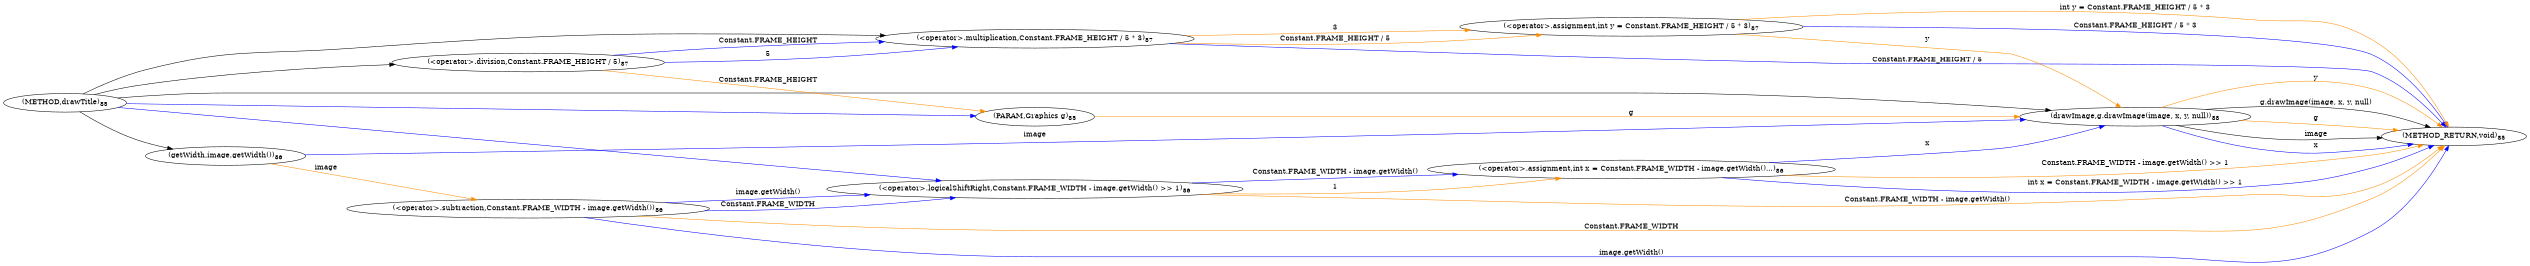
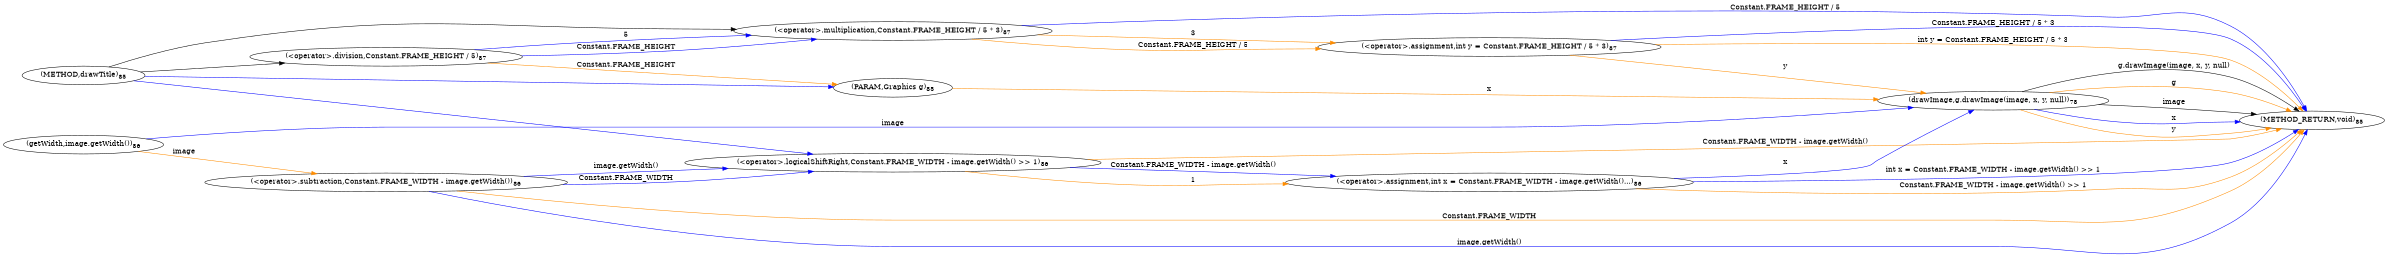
  digraph {
    rankdir=LR
    edge [color=blue]
    n1 [label=<(METHOD,drawTitle)<SUB>85</SUB>>]
    n2 [label=<(PARAM,Graphics g)<SUB>85</SUB>>]
-   n3 [label=<(drawImage,g.drawImage(image, x, y, null))<SUB>88</SUB>>]
+   n3 [label=<(drawImage,g.drawImage(image, x, y, null))<SUB>78</SUB>>]
    n4 [label=<(&lt;operator&gt;.logicalShiftRight,Constant.FRAME_WIDTH - image.getWidth() &gt;&gt; 1)<SUB>86</SUB>>]
    n5 [label=<(&lt;operator&gt;.multiplication,Constant.FRAME_HEIGHT / 5 * 3)<SUB>87</SUB>>]
    n6 [label=<(&lt;operator&gt;.division,Constant.FRAME_HEIGHT / 5)<SUB>87</SUB>>]
    n7 [label=<(getWidth,image.getWidth())<SUB>86</SUB>>]
    n8 [label=<(METHOD_RETURN,void)<SUB>85</SUB>>]
    n9 [label=<(&lt;operator&gt;.assignment,int x = Constant.FRAME_WIDTH - image.getWidth()...)<SUB>86</SUB>>]
    n10 [label=<(&lt;operator&gt;.assignment,int y = Constant.FRAME_HEIGHT / 5 * 3)<SUB>87</SUB>>]
    n11 [label=<(&lt;operator&gt;.subtraction,Constant.FRAME_WIDTH - image.getWidth())<SUB>86</SUB>>]
    n1 -> n2
-   n1 -> n3 [color=black]
    n1 -> n4
    n1 -> n5 [color=black]
    n1 -> n6 [color=black]
-   n1 -> n7 [color=black]
-   n2 -> n3 [color=darkorange label=g]
+   n2 -> n3 [color=darkorange label=x]
    n3 -> n8 [color=darkorange label=g]
    n3 -> n8 [color=black label=image]
    n3 -> n8 [label=x]
    n3 -> n8 [color=darkorange label=y]
    n3 -> n8 [color=black label="g.drawImage(image, x, y, null)"]
    n4 -> n8 [color=darkorange label="Constant.FRAME_WIDTH - image.getWidth()"]
    n4 -> n9 [label="Constant.FRAME_WIDTH - image.getWidth()"]
    n4 -> n9 [color=darkorange label=1]
    n5 -> n8 [label="Constant.FRAME_HEIGHT / 5"]
    n5 -> n10 [color=darkorange label="Constant.FRAME_HEIGHT / 5"]
    n5 -> n10 [color=darkorange label=3]
    n6 -> n2 [color=darkorange label="Constant.FRAME_HEIGHT"]
    n6 -> n5 [label="Constant.FRAME_HEIGHT"]
    n6 -> n5 [label=5]
    n7 -> n3 [label=image]
    n7 -> n11 [color=darkorange label=image]
    n9 -> n3 [label=x]
    n9 -> n8 [color=darkorange label="Constant.FRAME_WIDTH - image.getWidth() &gt;&gt; 1"]
    n9 -> n8 [label="int x = Constant.FRAME_WIDTH - image.getWidth() &gt;&gt; 1"]
    n10 -> n3 [color=darkorange label=y]
    n10 -> n8 [label="Constant.FRAME_HEIGHT / 5 * 3"]
    n10 -> n8 [color=darkorange label="int y = Constant.FRAME_HEIGHT / 5 * 3"]
    n11 -> n4 [label="Constant.FRAME_WIDTH"]
    n11 -> n4 [label="image.getWidth()"]
    n11 -> n8 [color=darkorange label="Constant.FRAME_WIDTH"]
    n11 -> n8 [label="image.getWidth()"]
  }
